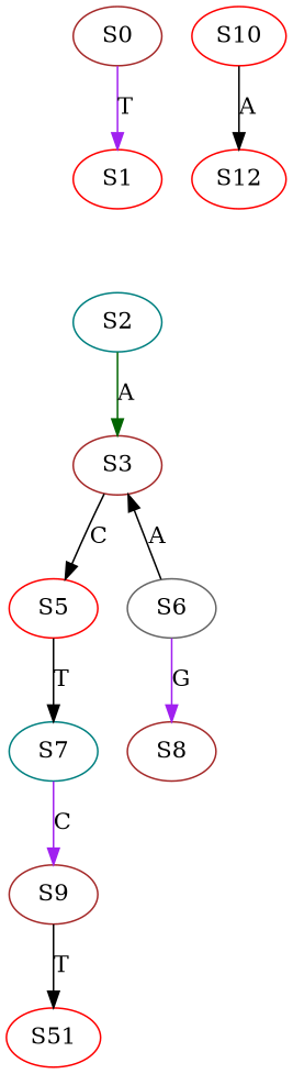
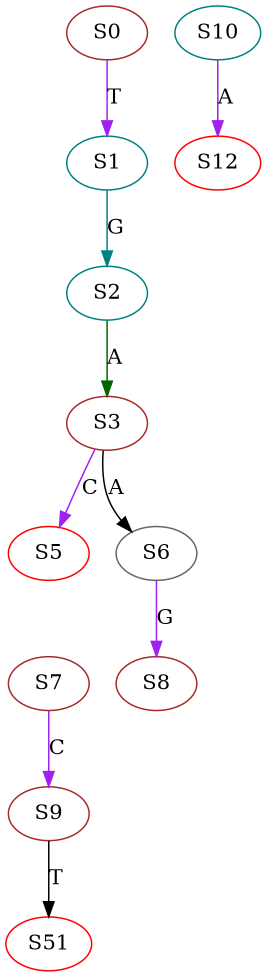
  strict digraph {
    node [color=red]
    edge [color=purple]
    S0 [color=brown]
-   S1
+   S1 [color=teal]
    S2 [color=teal]
    S3 [color=brown]
    S5
    S6 [color=gray40]
-   S7 [color=teal]
+   S7 [color=brown]
    S8 [color=brown]
    S9 [color=brown]
    n10 [label=S51]
-   S10
+   S10 [color=teal]
    S12
    S0 -> S1 [label=T]
+   S1 -> S2 [color=teal label=G]
    S2 -> S3 [color=darkgreen label=A]
-   S3 -> S5 [color=black label=C]
-   S6 -> S3 [color=black label=A]
-   S5 -> S7 [color=black label=T]
+   S3 -> S5 [label=C]
+   S3 -> S6 [color=black label=A]
    S6 -> S8 [label=G]
    S7 -> S9 [label=C]
    S9 -> n10 [color=black label=T]
-   S10 -> S12 [color=black label=A]
+   S10 -> S12 [label=A]
  }
